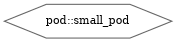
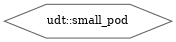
  digraph {
    rankdir=LR
    fontname="DejaVu Serif"
-   n1 [color=grey40 fillcolor=white fontname="DejaVu Serif" fontsize=10 height=0.2 label="pod::small_pod" shape=hexagon style=filled width=0.4]
+   n1 [color=grey40 fillcolor=white fontname="DejaVu Serif" fontsize=10 height=0.2 label="udt::small_pod" shape=hexagon style=filled width=0.4]
  }
